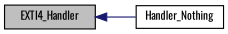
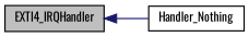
  digraph {
    rankdir=LR
    fontname=Oswald
    node [color=black fontname=Oswald fontsize=10 shape=record style=filled]
-   n1 [fillcolor=grey75 fontcolor=black height=0.2 label=EXTI4_Handler width=0.4]
+   n1 [fillcolor=grey75 fontcolor=black height=0.2 label=EXTI4_IRQHandler width=0.4]
    n2 [fillcolor=white height=0.2 label=Handler_Nothing width=0.4]
    n1 -> n2 [color=midnightblue dir=back fontname=Oswald fontsize=10 labelfontname=Helvetica labelfontsize=10 style=solid]
  }
